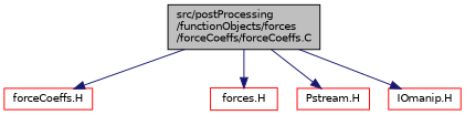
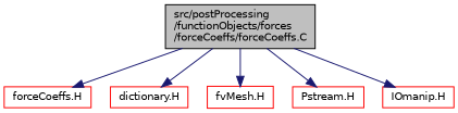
  digraph {
    node [color=red fontname=Helvetica fontsize=10 shape=record]
    edge [color=midnightblue fontname=Helvetica fontsize=10 labelfontname=Helvetica labelfontsize=10 style=solid]
    n1 [color=black fillcolor=grey75 fontcolor=black height=0.2 label="src/postProcessing\l/functionObjects/forces\l/forceCoeffs/forceCoeffs.C" style=filled width=0.4]
    n2 [height=0.2 label="forceCoeffs.H" width=0.4]
-   n4 [height=0.2 label="forces.H" width=0.4]
+   n3 [height=0.2 label="dictionary.H" width=0.4]
+   n4 [height=0.2 label="fvMesh.H" width=0.4]
    n5 [height=0.2 label="Pstream.H" width=0.4]
    n6 [height=0.2 label="IOmanip.H" width=0.4]
    n1 -> n2
+   n1 -> n3
    n1 -> n4
    n1 -> n5
    n1 -> n6
  }
